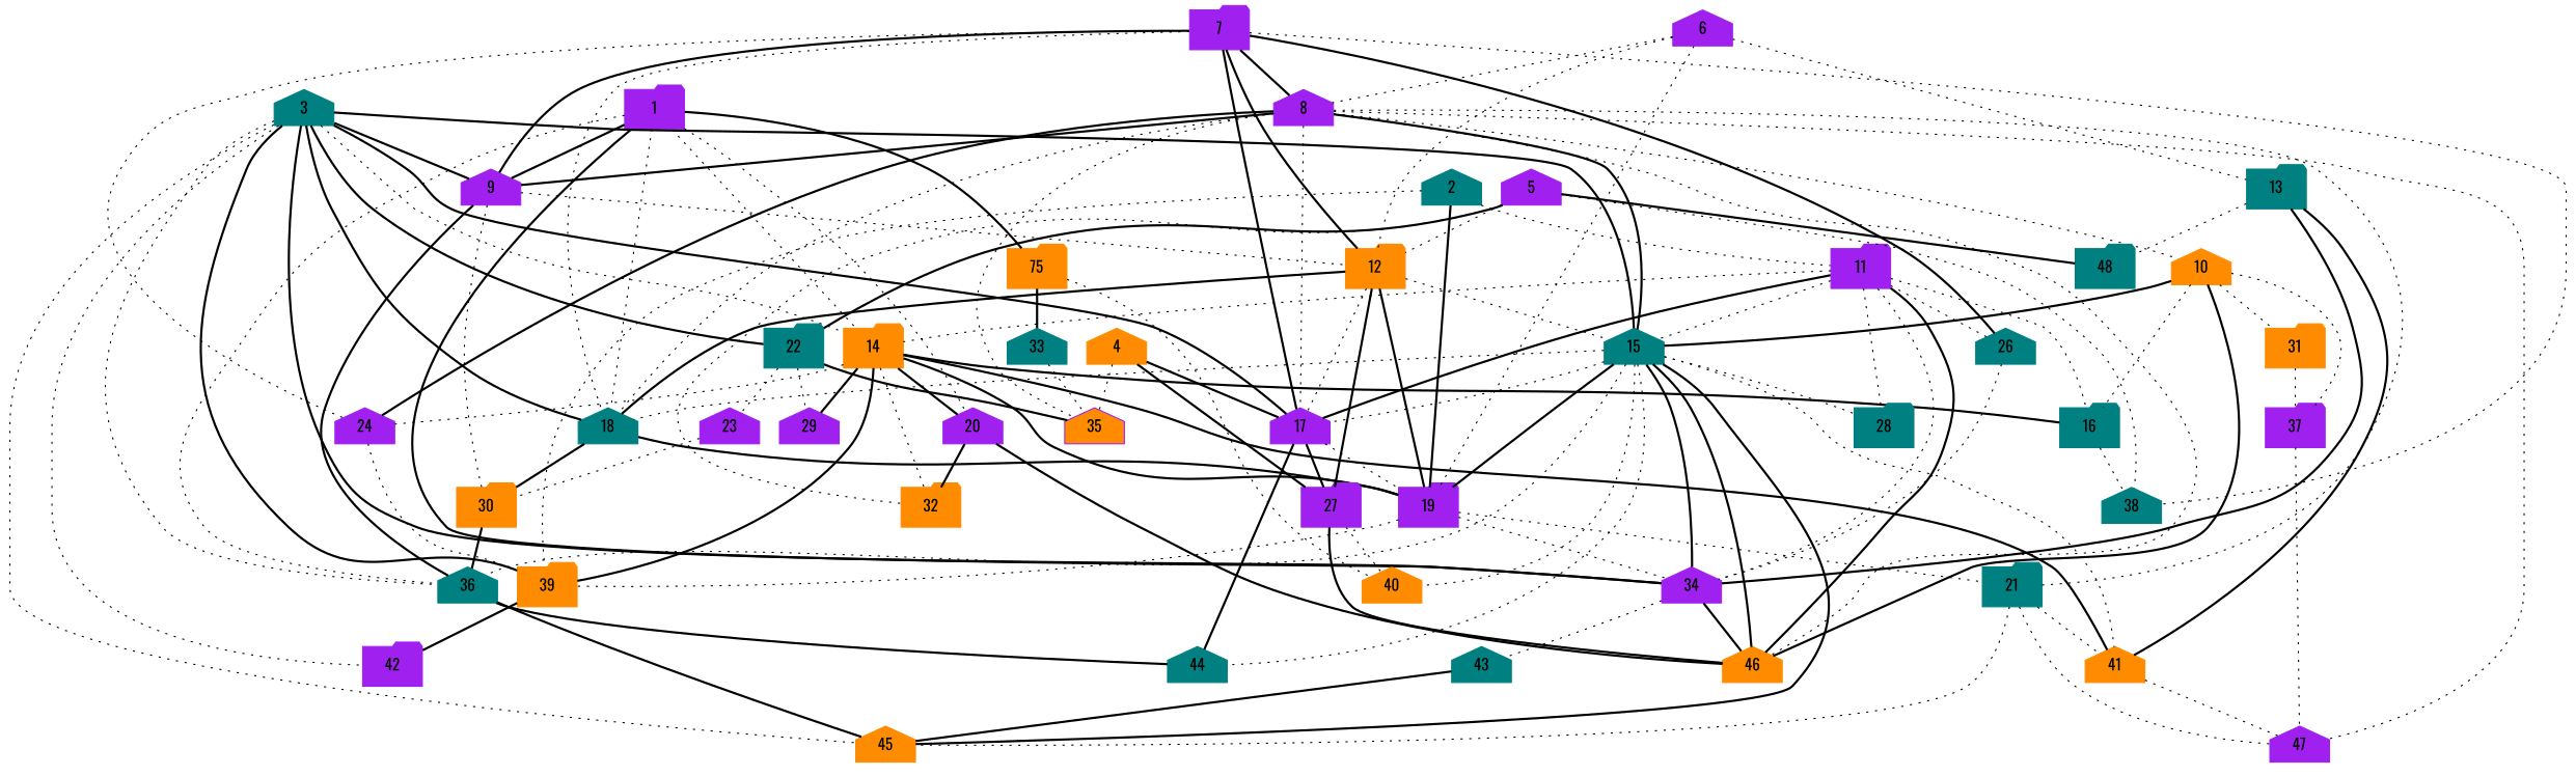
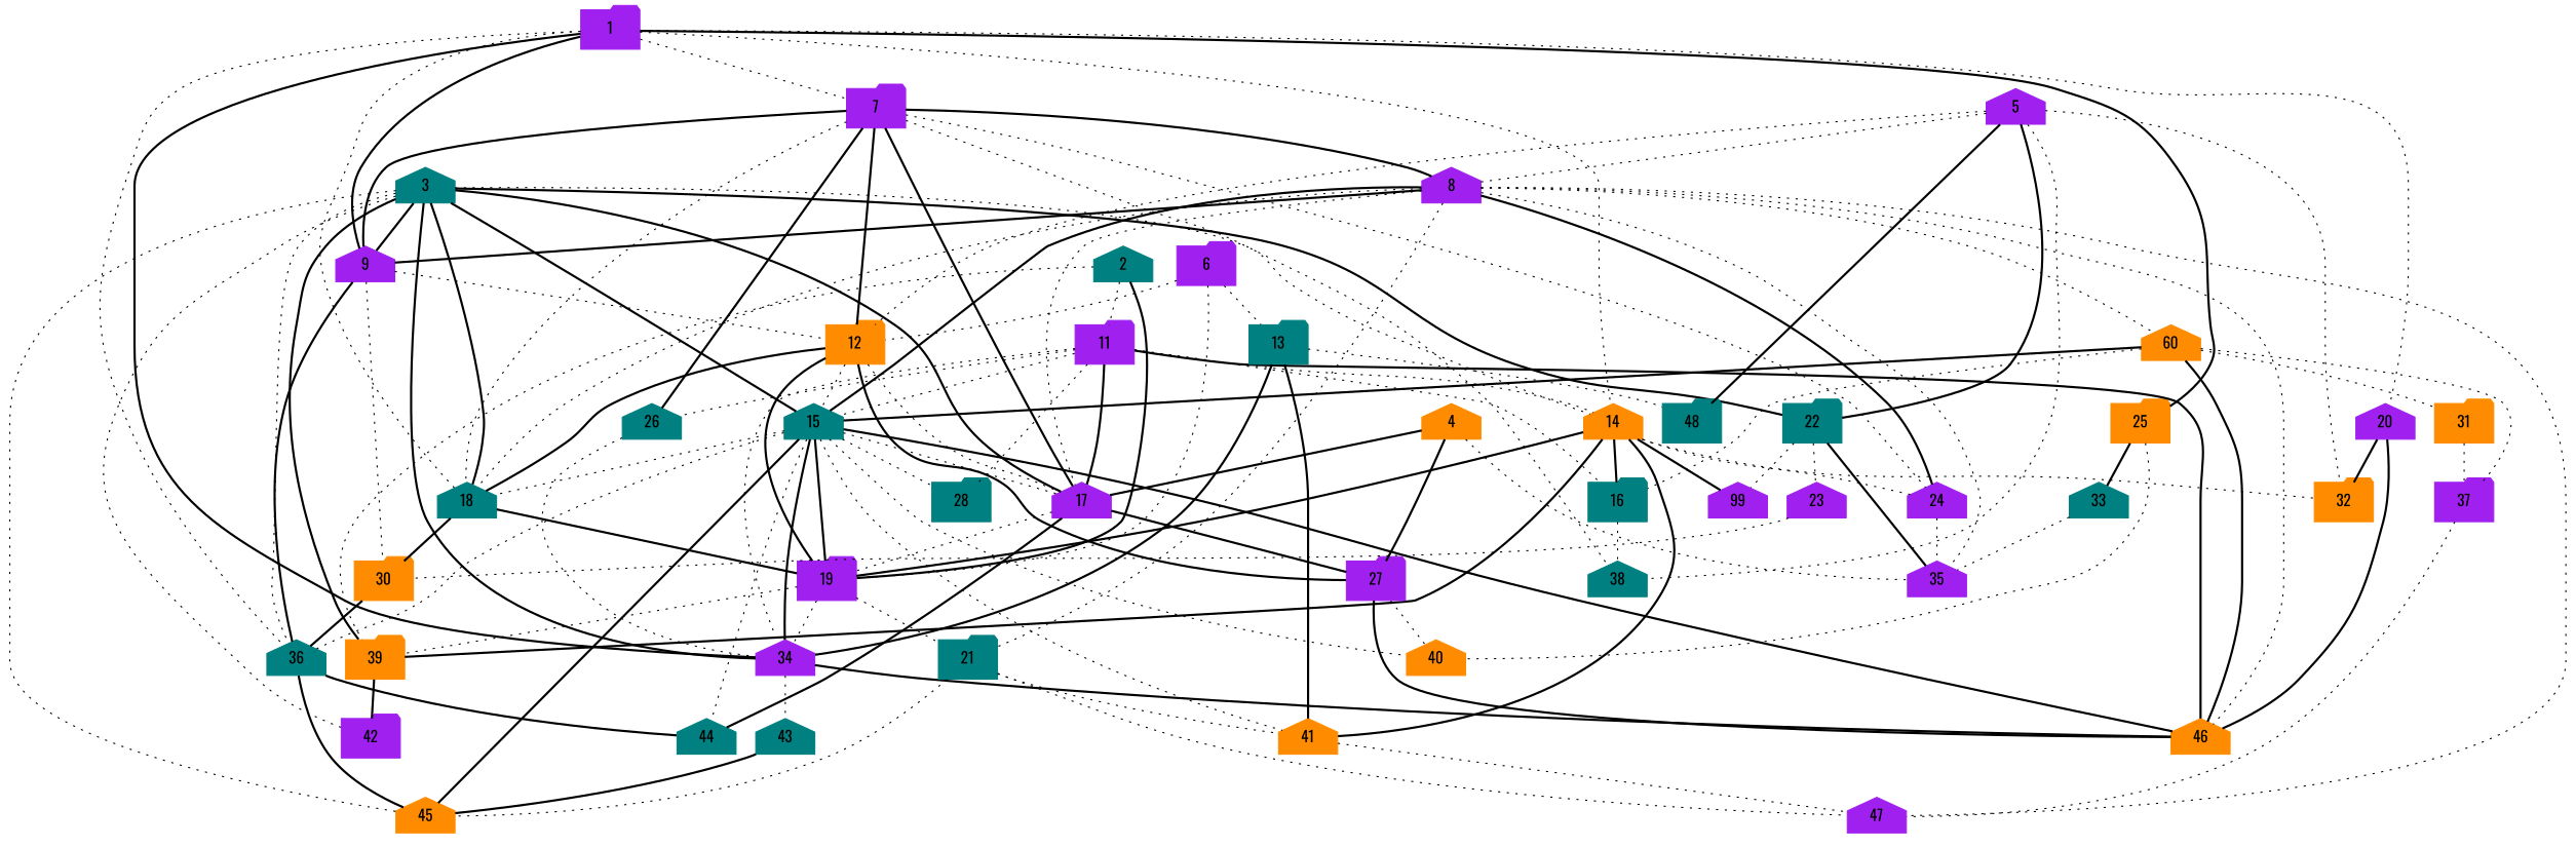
  graph {
    fontname=Oswald
    node [color=purple fontname=Oswald shape=house style=filled]
    edge [fontname=Oswald style=dotted weight=1.0]
    1 [shape=folder]
    7 [shape=folder]
    9
-   14 [color=darkorange shape=folder]
+   14 [color=darkorange]
    18 [color=teal]
    20
-   25 [color=darkorange shape=folder label=75]
+   25 [color=darkorange shape=folder]
    34
    36 [color=teal]
    17
    8
    12 [color=darkorange shape=folder]
    38 [color=teal]
    24
    26 [color=teal]
    30 [color=darkorange shape=folder]
    19 [shape=folder]
    39 [color=darkorange shape=folder]
    32 [color=darkorange shape=folder]
    16 [color=teal shape=folder]
    41 [color=darkorange]
-   29
+   29 [label=99]
    46 [color=darkorange]
    40 [color=darkorange]
    33 [color=teal]
    43 [color=teal]
    45 [color=darkorange]
    44 [color=teal]
    2 [color=teal]
    11 [shape=folder]
    15 [color=teal]
    28 [color=teal shape=folder]
    21 [color=teal shape=folder]
    42 [shape=folder]
    3 [color=teal]
    22 [color=teal shape=folder]
    27 [shape=folder]
-   35 [fillcolor=darkorange]
+   35
    23
    4 [color=darkorange]
    5
    48 [color=teal shape=folder]
-   10 [color=darkorange]
+   10 [color=darkorange label=60]
    47
-   6
+   6 [shape=folder]
    13 [color=teal shape=folder]
    31 [color=darkorange shape=folder]
    37 [shape=folder]
+   1 -- 7
    1 -- 9 [style=bold]
    1 -- 14
    1 -- 18
    1 -- 20
    1 -- 25 [style=bold]
    1 -- 34 [style=bold]
    1 -- 36
    7 -- 9 [style=bold]
    7 -- 18
    7 -- 17 [style=bold]
    7 -- 8 [style=bold weight=2.0]
    7 -- 12 [style=bold]
    7 -- 38
    7 -- 24
    7 -- 26 [style=bold]
    9 -- 36 [style=bold]
    9 -- 12
    9 -- 30
-   14 -- 20 [style=bold]
    14 -- 24
    14 -- 19 [style=bold]
    14 -- 39 [style=bold]
    14 -- 32
    14 -- 16 [style=bold]
    14 -- 41 [style=bold]
    14 -- 29 [style=bold]
    18 -- 30 [style=bold]
    18 -- 19 [style=bold weight=2.0]
    20 -- 32 [style=bold]
    20 -- 46 [style=bold]
    25 -- 40
    25 -- 33 [style=bold]
    34 -- 46 [style=bold]
    34 -- 43
    36 -- 45 [style=bold weight=2.0]
    36 -- 44 [style=bold]
    17 -- 19
    17 -- 44 [style=bold]
    17 -- 27 [style=bold]
    8 -- 9 [style=bold]
    8 -- 18
    8 -- 17
    8 -- 24 [style=bold]
    8 -- 46
    8 -- 15 [style=bold]
    8 -- 21
    8 -- 35
    8 -- 10
    8 -- 47
    12 -- 18 [style=bold]
    12 -- 17 [weight=2.0]
    12 -- 19 [style=bold]
    12 -- 15
    12 -- 27 [style=bold]
-   24 -- 39
+   24 -- 35
    26 -- 34
    30 -- 36 [style=bold]
    19 -- 34
    19 -- 39 [weight=2.0]
    19 -- 21 [weight=2.0]
    39 -- 42 [style=bold]
    16 -- 38
    41 -- 47
    33 -- 35
    43 -- 45 [style=bold]
    2 -- 19 [style=bold weight=2.0]
    2 -- 39 [weight=2.0]
    2 -- 11
    11 -- 14
    11 -- 34
    11 -- 17 [style=bold]
    11 -- 26
    11 -- 16
    11 -- 46 [style=bold]
    11 -- 15
    11 -- 28
    15 -- 18
    15 -- 34 [style=bold]
    15 -- 36
    15 -- 17
    15 -- 19 [style=bold]
    15 -- 41
    15 -- 46 [style=bold]
    15 -- 40
    15 -- 45 [style=bold]
    15 -- 44
    15 -- 28
    21 -- 41
    21 -- 45
    21 -- 47
    3 -- 9 [style=bold]
    3 -- 14
    3 -- 18 [style=bold]
    3 -- 34 [style=bold]
    3 -- 36
    3 -- 17 [style=bold]
    3 -- 39 [style=bold weight=2.0]
    3 -- 45
    3 -- 15 [style=bold weight=2.0]
    3 -- 42
    3 -- 22 [style=bold]
    22 -- 29
    22 -- 35 [style=bold]
    22 -- 23
    27 -- 46 [style=bold]
    27 -- 40
    23 -- 30
    4 -- 17 [style=bold]
    4 -- 27 [style=bold]
    4 -- 35
-   6 -- 8
+   5 -- 8
    5 -- 12
    5 -- 38
    5 -- 32
    5 -- 22 [style=bold]
    5 -- 48 [style=bold]
    10 -- 16
    10 -- 46 [style=bold]
    10 -- 15 [style=bold]
    10 -- 31
    10 -- 37
    6 -- 12
    6 -- 19
    6 -- 13
    13 -- 34 [style=bold]
    13 -- 41 [style=bold]
    13 -- 48
    31 -- 37
    37 -- 47
  }
